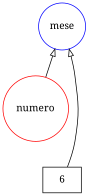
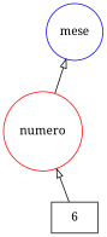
  digraph {
    fontname="Noto Serif"
    rankdir=BT
    node [fontname="Noto Serif" shape=circle]
    edge [arrowhead=empty fontname="Noto Serif"]
    n1 [label=6 shape=box]
    n2 [color=red label=numero]
    n3 [color=blue label=mese]
    subgraph sub_1 {
      rank=source
      n1
    }
    subgraph sub_2 {
      rank=same
      n2
    }
    subgraph sub_3 {
      rank=same
      n3
    }
    subgraph sub_4 {
      rank=same
    }
    subgraph sub_5 {
      rank=same
    }
-   n1 -> n3
+   n1 -> n2
    n2 -> n3
  }
